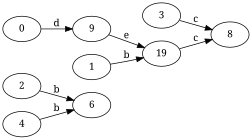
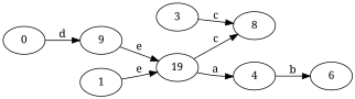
  strict digraph {
    fontname="Noto Serif"
    rankdir=LR
    node [fontname="Noto Serif"]
    edge [fontname="Noto Serif"]
-   2
    6
    n3 [label=8]
    3
    4
    0
    9
    n8 [label=19]
    1
-   2 -> 6 [label=b]
    3 -> n3 [label=c]
    4 -> 6 [label=b]
    0 -> 9 [label=d]
    9 -> n8 [label=e]
    n8 -> n3 [label=c]
-   1 -> n8 [label=b]
+   n8 -> 4 [label=a]
+   1 -> n8 [label=e]
  }
